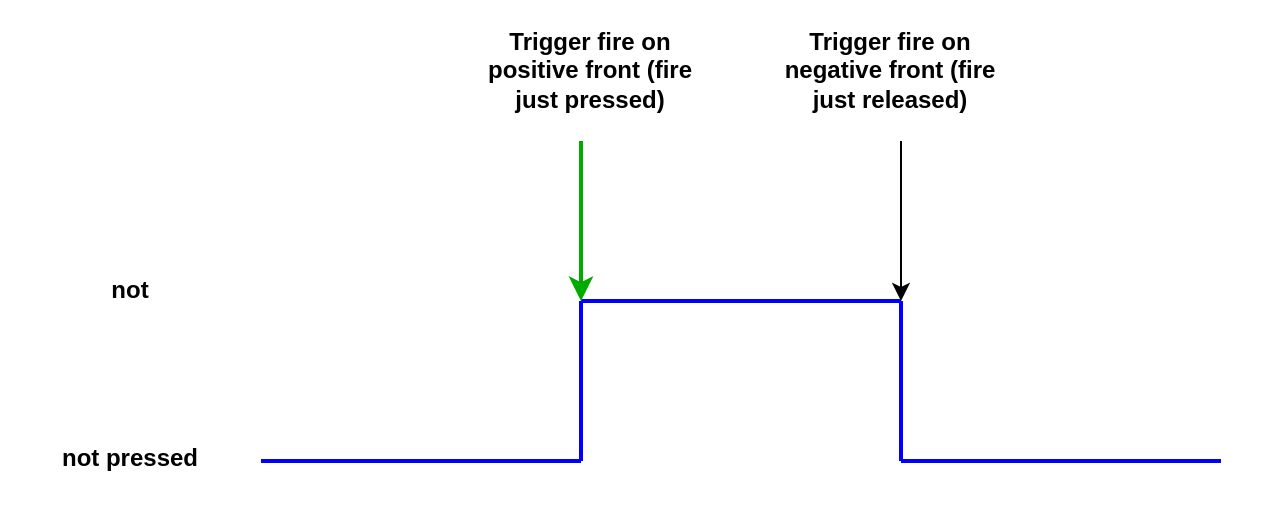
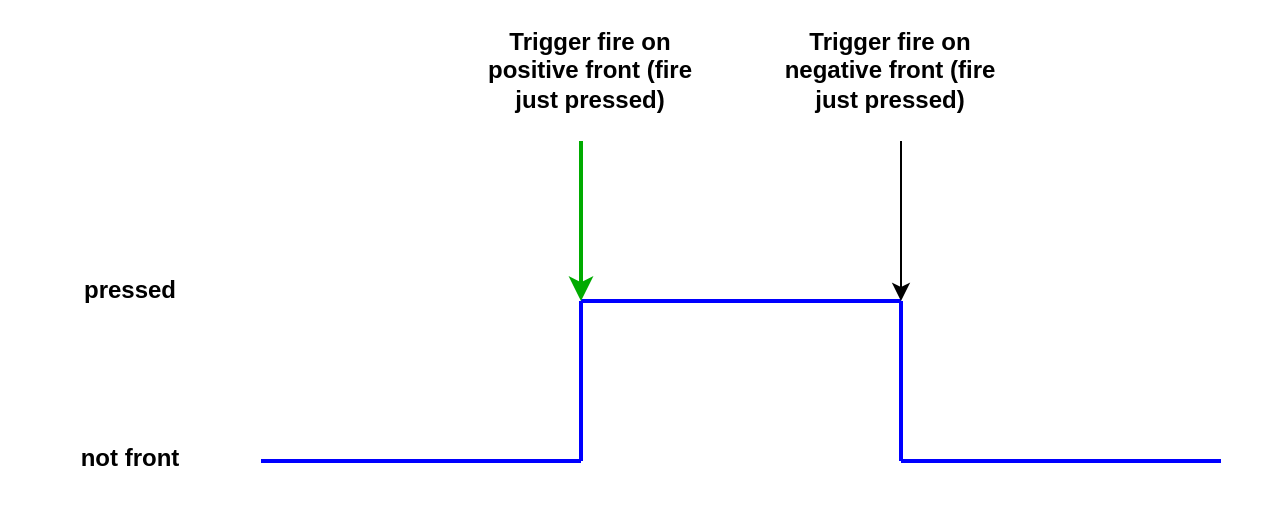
  <mxCell id="0" />
  <mxCell id="1" parent="0" />
  <mxCell id="2" value="" style="endArrow=none;html=1;rounded=0;strokeWidth=2;strokeColor=#0000FF;" edge="1" parent="1"><mxGeometry width="50" height="50" relative="1" as="geometry"><mxPoint x="130" y="230" as="sourcePoint" /><mxPoint x="290" y="230" as="targetPoint" /></mxGeometry></mxCell>
  <mxCell id="3" value="" style="endArrow=none;html=1;rounded=0;strokeWidth=2;strokeColor=#0000FF;" edge="1" parent="1"><mxGeometry width="50" height="50" relative="1" as="geometry"><mxPoint x="290" y="230" as="sourcePoint" /><mxPoint x="290" y="150" as="targetPoint" /></mxGeometry></mxCell>
  <mxCell id="4" value="" style="endArrow=none;html=1;rounded=0;strokeWidth=2;strokeColor=#0000FF;" edge="1" parent="1"><mxGeometry width="50" height="50" relative="1" as="geometry"><mxPoint x="290" y="150" as="sourcePoint" /><mxPoint x="450" y="150" as="targetPoint" /></mxGeometry></mxCell>
  <mxCell id="5" value="" style="endArrow=none;html=1;rounded=0;strokeWidth=2;strokeColor=#0000FF;" edge="1" parent="1"><mxGeometry width="50" height="50" relative="1" as="geometry"><mxPoint x="450" y="230" as="sourcePoint" /><mxPoint x="450" y="150" as="targetPoint" /></mxGeometry></mxCell>
  <mxCell id="6" value="" style="endArrow=none;html=1;rounded=0;strokeWidth=2;strokeColor=#0000FF;" edge="1" parent="1"><mxGeometry width="50" height="50" relative="1" as="geometry"><mxPoint x="450" y="230" as="sourcePoint" /><mxPoint x="610" y="230" as="targetPoint" /></mxGeometry></mxCell>
- <mxCell id="7" value="&lt;b&gt;not pressed&lt;/b&gt;" style="text;html=1;align=center;verticalAlign=middle;whiteSpace=wrap;rounded=0;" vertex="1" parent="1"><mxGeometry x="20" y="214" width="90" height="30" as="geometry" /></mxCell>
- <mxCell id="8" value="&lt;b&gt;not&lt;/b&gt;" style="text;html=1;align=center;verticalAlign=middle;whiteSpace=wrap;rounded=0;" vertex="1" parent="1"><mxGeometry x="20" y="130" width="90" height="30" as="geometry" /></mxCell>
+ <mxCell id="7" value="&lt;b&gt;not front&lt;/b&gt;" style="text;html=1;align=center;verticalAlign=middle;whiteSpace=wrap;rounded=0;" vertex="1" parent="1"><mxGeometry x="20" y="214" width="90" height="30" as="geometry" /></mxCell>
+ <mxCell id="8" value="&lt;b&gt;pressed&lt;/b&gt;" style="text;html=1;align=center;verticalAlign=middle;whiteSpace=wrap;rounded=0;" vertex="1" parent="1"><mxGeometry x="20" y="130" width="90" height="30" as="geometry" /></mxCell>
  <mxCell id="9" value="" style="endArrow=classic;html=1;rounded=0;strokeWidth=2;strokeColor=#00AB00;" edge="1" parent="1"><mxGeometry width="50" height="50" relative="1" as="geometry"><mxPoint x="290" y="70" as="sourcePoint" /><mxPoint x="290" y="150" as="targetPoint" /></mxGeometry></mxCell>
  <mxCell id="10" value="&lt;b&gt;Trigger fire on positive front (fire just pressed)&lt;/b&gt;" style="text;html=1;align=center;verticalAlign=middle;whiteSpace=wrap;rounded=0;" vertex="1" parent="1"><mxGeometry x="240" y="20" width="110" height="30" as="geometry" /></mxCell>
  <mxCell id="11" value="" style="endArrow=classic;html=1;rounded=0;" edge="1" parent="1"><mxGeometry width="50" height="50" relative="1" as="geometry"><mxPoint x="450" y="70" as="sourcePoint" /><mxPoint x="450" y="150" as="targetPoint" /></mxGeometry></mxCell>
- <mxCell id="12" value="&lt;b&gt;Trigger fire on negative front (fire just released)&lt;/b&gt;" style="text;html=1;align=center;verticalAlign=middle;whiteSpace=wrap;rounded=0;" vertex="1" parent="1"><mxGeometry x="390" y="20" width="110" height="30" as="geometry" /></mxCell>
+ <mxCell id="12" value="&lt;b&gt;Trigger fire on negative front (fire just pressed)&lt;/b&gt;" style="text;html=1;align=center;verticalAlign=middle;whiteSpace=wrap;rounded=0;" vertex="1" parent="1"><mxGeometry x="390" y="20" width="110" height="30" as="geometry" /></mxCell>
